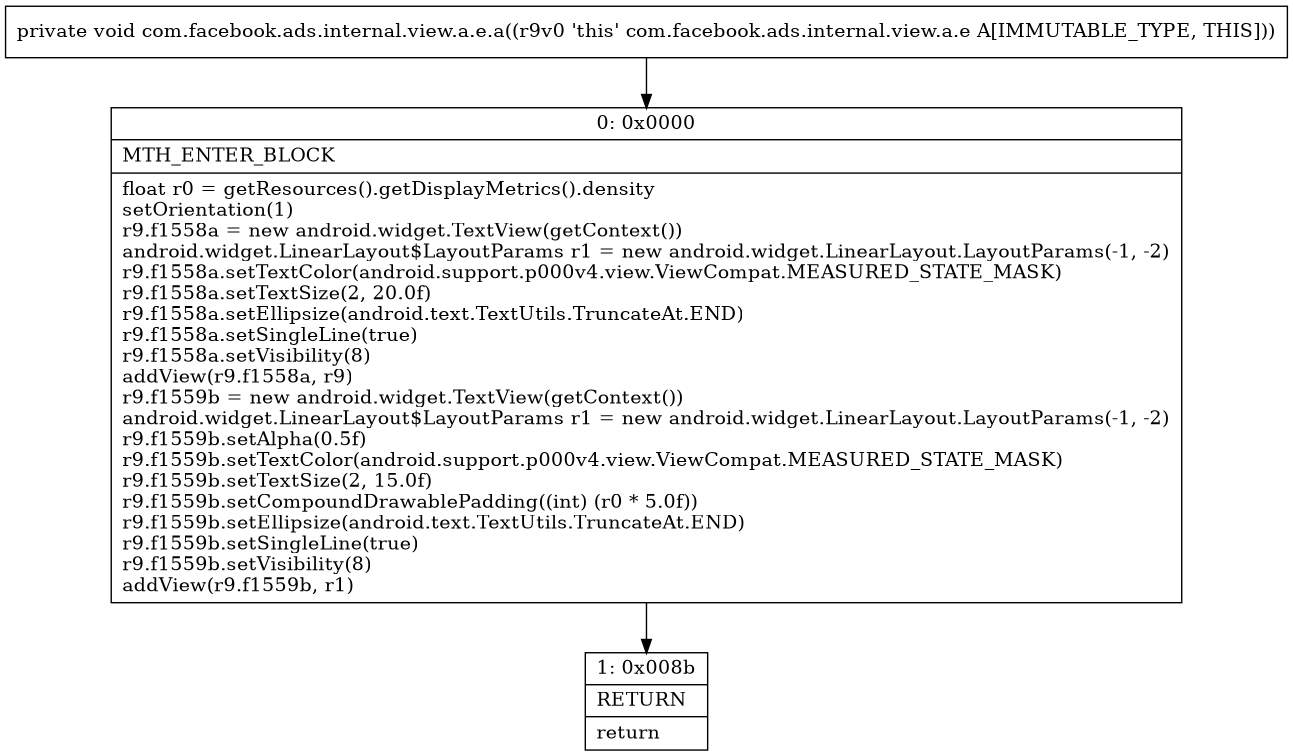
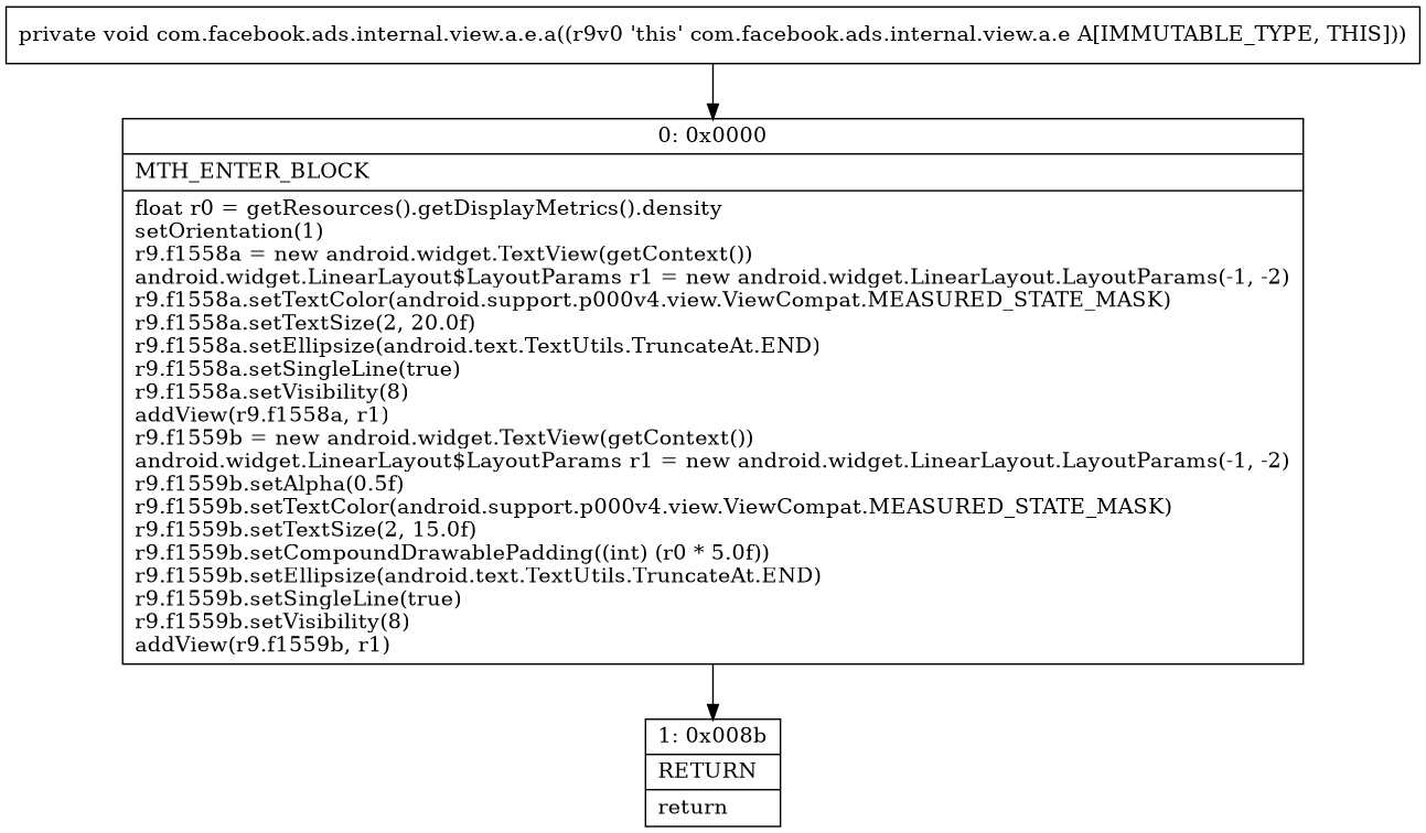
  digraph {
    node [shape=record]
-   n1 [label="{0\:\ 0x0000|MTH_ENTER_BLOCK\l|float r0 = getResources().getDisplayMetrics().density\lsetOrientation(1)\lr9.f1558a = new android.widget.TextView(getContext())\landroid.widget.LinearLayout$LayoutParams r1 = new android.widget.LinearLayout.LayoutParams(\-1, \-2)\lr9.f1558a.setTextColor(android.support.p000v4.view.ViewCompat.MEASURED_STATE_MASK)\lr9.f1558a.setTextSize(2, 20.0f)\lr9.f1558a.setEllipsize(android.text.TextUtils.TruncateAt.END)\lr9.f1558a.setSingleLine(true)\lr9.f1558a.setVisibility(8)\laddView(r9.f1558a, r9)\lr9.f1559b = new android.widget.TextView(getContext())\landroid.widget.LinearLayout$LayoutParams r1 = new android.widget.LinearLayout.LayoutParams(\-1, \-2)\lr9.f1559b.setAlpha(0.5f)\lr9.f1559b.setTextColor(android.support.p000v4.view.ViewCompat.MEASURED_STATE_MASK)\lr9.f1559b.setTextSize(2, 15.0f)\lr9.f1559b.setCompoundDrawablePadding((int) (r0 * 5.0f))\lr9.f1559b.setEllipsize(android.text.TextUtils.TruncateAt.END)\lr9.f1559b.setSingleLine(true)\lr9.f1559b.setVisibility(8)\laddView(r9.f1559b, r1)\l}"]
+   n1 [label="{0\:\ 0x0000|MTH_ENTER_BLOCK\l|float r0 = getResources().getDisplayMetrics().density\lsetOrientation(1)\lr9.f1558a = new android.widget.TextView(getContext())\landroid.widget.LinearLayout$LayoutParams r1 = new android.widget.LinearLayout.LayoutParams(\-1, \-2)\lr9.f1558a.setTextColor(android.support.p000v4.view.ViewCompat.MEASURED_STATE_MASK)\lr9.f1558a.setTextSize(2, 20.0f)\lr9.f1558a.setEllipsize(android.text.TextUtils.TruncateAt.END)\lr9.f1558a.setSingleLine(true)\lr9.f1558a.setVisibility(8)\laddView(r9.f1558a, r1)\lr9.f1559b = new android.widget.TextView(getContext())\landroid.widget.LinearLayout$LayoutParams r1 = new android.widget.LinearLayout.LayoutParams(\-1, \-2)\lr9.f1559b.setAlpha(0.5f)\lr9.f1559b.setTextColor(android.support.p000v4.view.ViewCompat.MEASURED_STATE_MASK)\lr9.f1559b.setTextSize(2, 15.0f)\lr9.f1559b.setCompoundDrawablePadding((int) (r0 * 5.0f))\lr9.f1559b.setEllipsize(android.text.TextUtils.TruncateAt.END)\lr9.f1559b.setSingleLine(true)\lr9.f1559b.setVisibility(8)\laddView(r9.f1559b, r1)\l}"]
    n2 [label="{1\:\ 0x008b|RETURN\l|return\l}"]
    n3 [label="{private void com.facebook.ads.internal.view.a.e.a((r9v0 'this' com.facebook.ads.internal.view.a.e A[IMMUTABLE_TYPE, THIS])) }"]
    n1 -> n2
    n3 -> n1
  }
